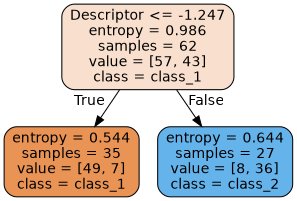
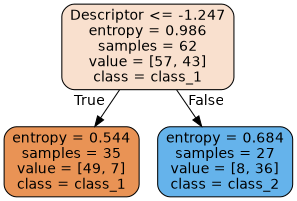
  digraph {
    node [color=black fontname=helvetica shape=box style="filled, rounded"]
    edge [fontname=helvetica labeldistance=2.5]
    n1 [fillcolor="#f9e0ce" label="Descriptor <= -1.247\nentropy = 0.986\nsamples = 62\nvalue = [57, 43]\nclass = class_1"]
    n2 [fillcolor="#e99355" label="entropy = 0.544\nsamples = 35\nvalue = [49, 7]\nclass = class_1"]
-   n3 [fillcolor="#65b3eb" label="entropy = 0.644\nsamples = 27\nvalue = [8, 36]\nclass = class_2"]
+   n3 [fillcolor="#65b3eb" label="entropy = 0.684\nsamples = 27\nvalue = [8, 36]\nclass = class_2"]
    n1 -> n2 [headlabel=True labelangle=45]
    n1 -> n3 [headlabel=False labelangle=-45]
  }
